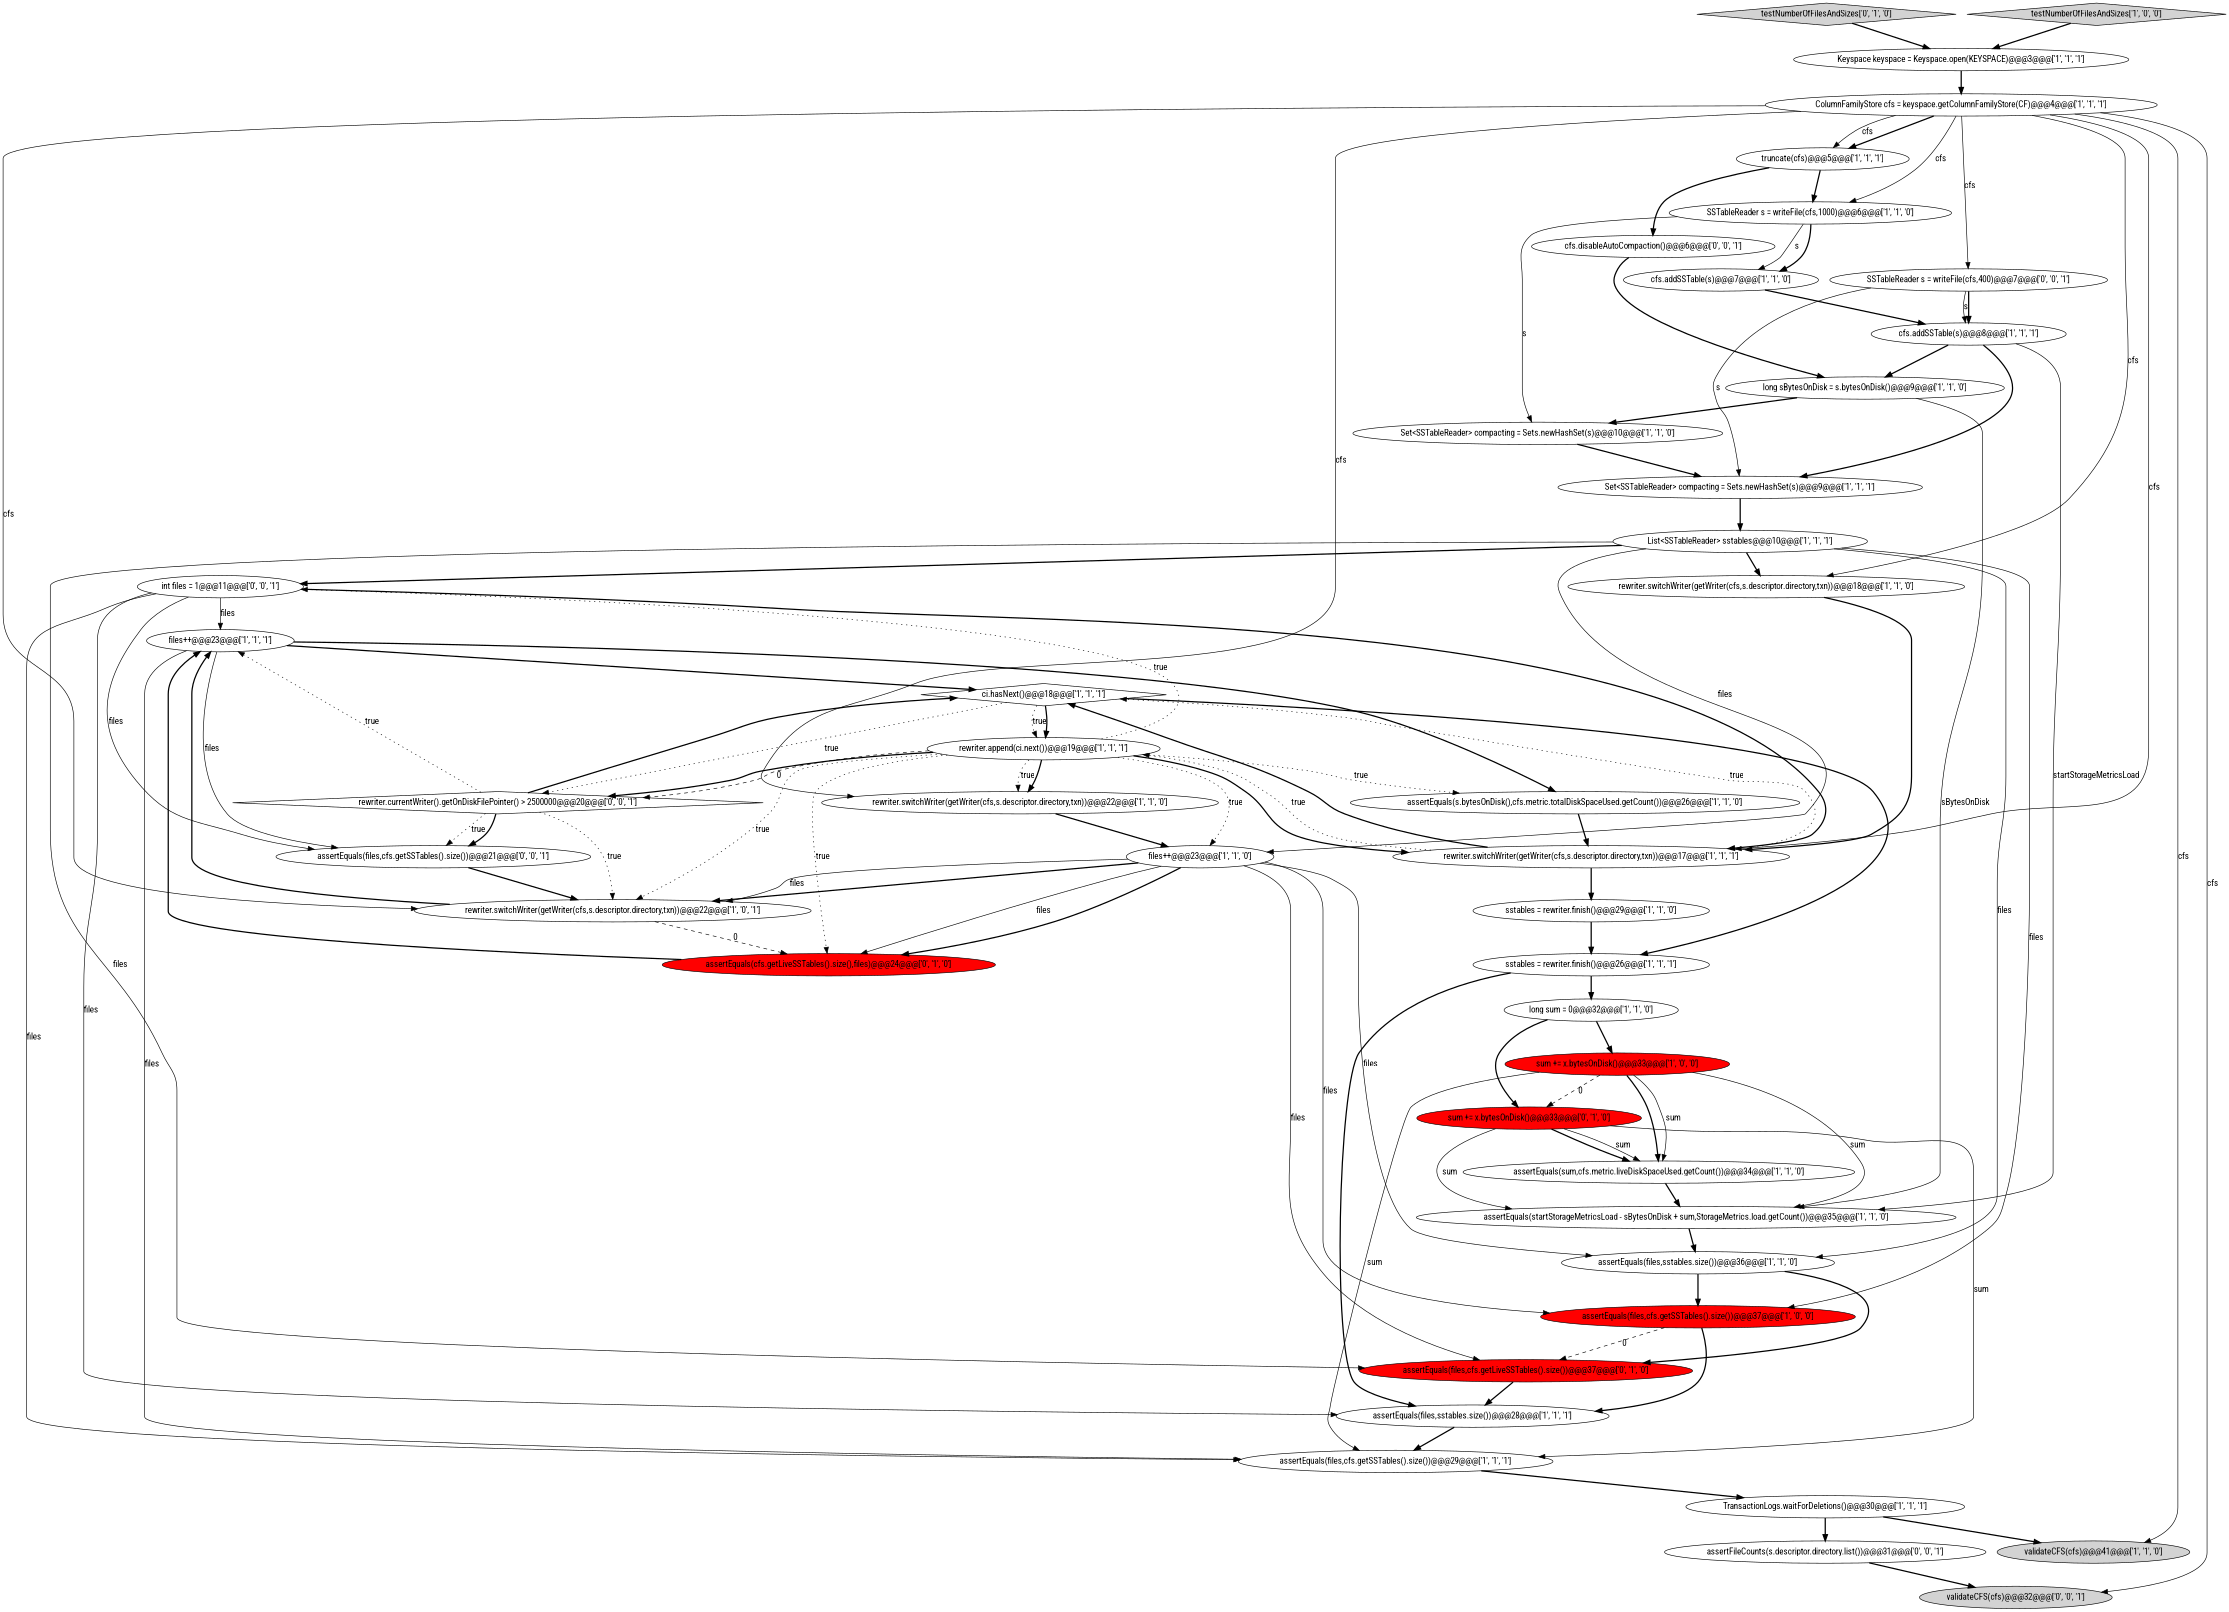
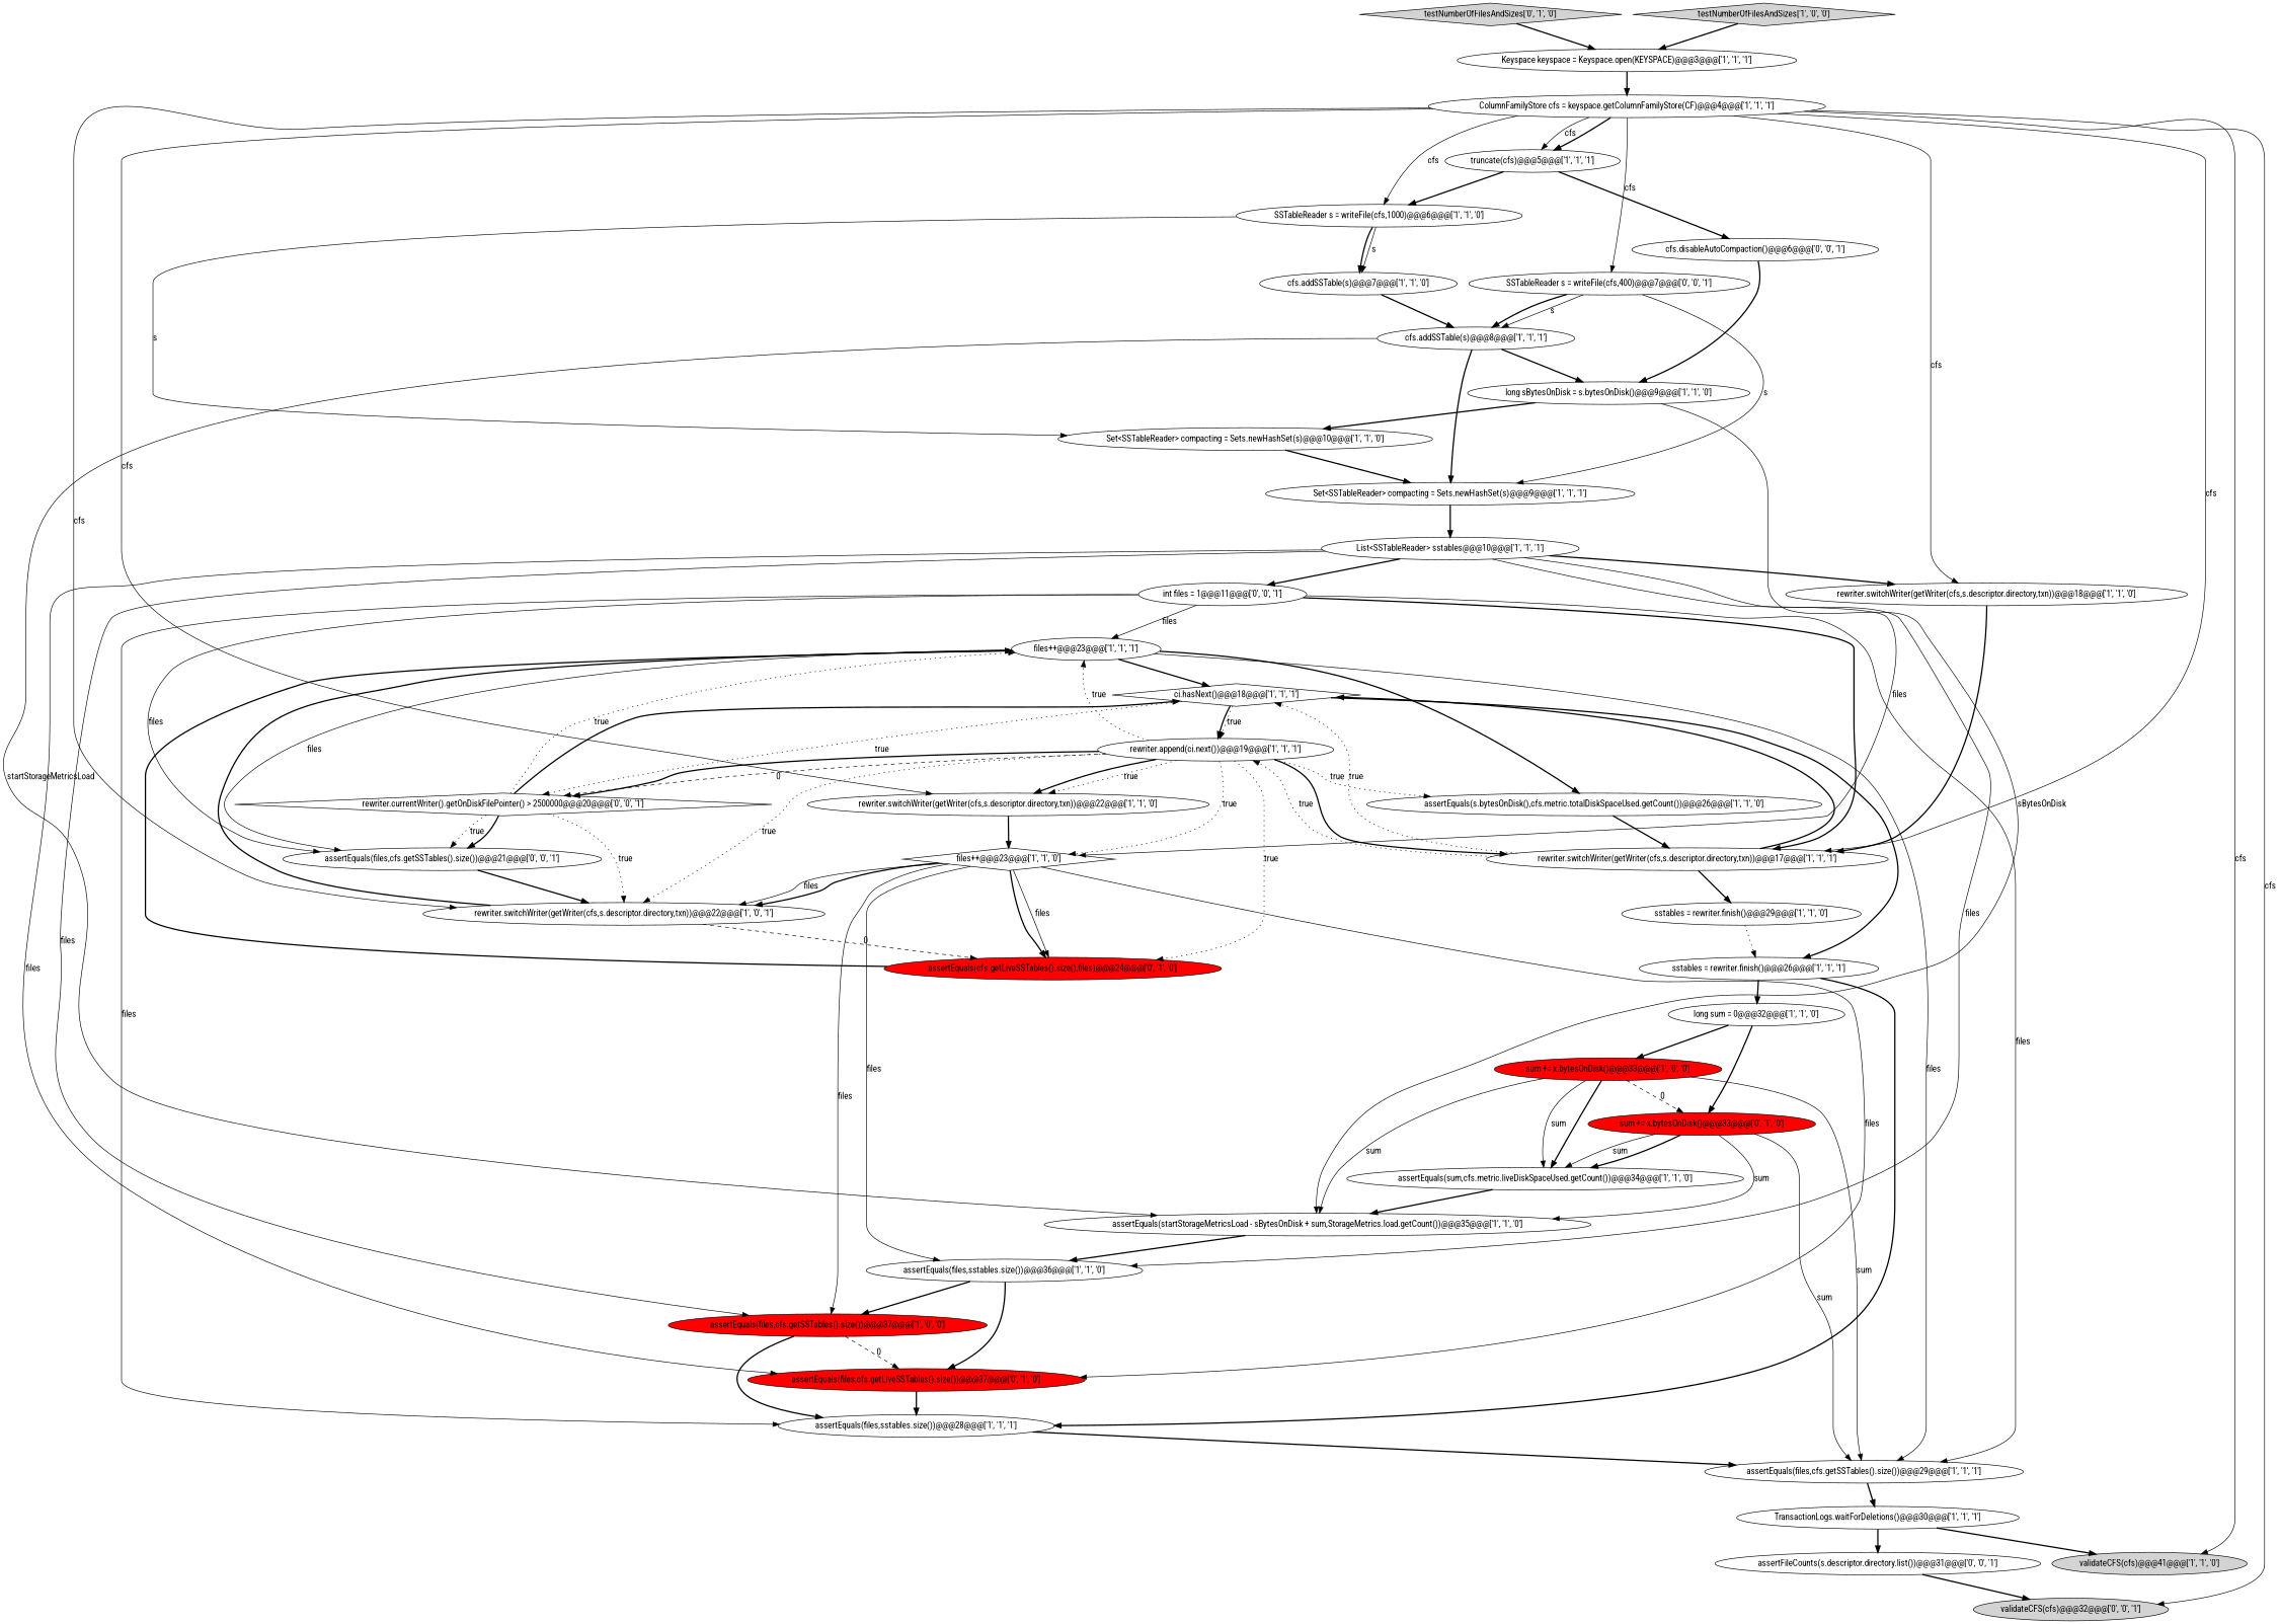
  digraph {
    fontname="Roboto Condensed"
    node [fillcolor=white fontname="Roboto Condensed" shape=ellipse style=filled]
    edge [fontname="Roboto Condensed" style=bold]
    n1 [label="truncate(cfs)@@@5@@@['1', '1', '1']"]
    n2 [label="cfs.disableAutoCompaction()@@@6@@@['0', '0', '1']"]
    n3 [label="SSTableReader s = writeFile(cfs,1000)@@@6@@@['1', '1', '0']"]
    n4 [label="long sBytesOnDisk = s.bytesOnDisk()@@@9@@@['1', '1', '0']"]
    n5 [label="Set<SSTableReader> compacting = Sets.newHashSet(s)@@@10@@@['1', '1', '0']"]
    n6 [label="cfs.addSSTable(s)@@@7@@@['1', '1', '0']"]
    n7 [label="SSTableReader s = writeFile(cfs,400)@@@7@@@['0', '0', '1']"]
    n8 [label="Set<SSTableReader> compacting = Sets.newHashSet(s)@@@9@@@['1', '1', '1']"]
    n9 [label="cfs.addSSTable(s)@@@8@@@['1', '1', '1']"]
    n10 [label="rewriter.currentWriter().getOnDiskFilePointer() > 2500000@@@20@@@['0', '0', '1']" shape=diamond]
    n11 [label="files++@@@23@@@['1', '1', '1']"]
    n12 [label="assertEquals(files,cfs.getSSTables().size())@@@21@@@['0', '0', '1']"]
    n13 [label="ci.hasNext()@@@18@@@['1', '1', '1']" shape=diamond]
    n14 [label="rewriter.switchWriter(getWriter(cfs,s.descriptor.directory,txn))@@@22@@@['1', '0', '1']"]
    n15 [label="assertEquals(files,cfs.getSSTables().size())@@@29@@@['1', '1', '1']"]
    n16 [label="assertEquals(s.bytesOnDisk(),cfs.metric.totalDiskSpaceUsed.getCount())@@@26@@@['1', '1', '0']"]
    n17 [label="rewriter.append(ci.next())@@@19@@@['1', '1', '1']"]
    n18 [label="sstables = rewriter.finish()@@@26@@@['1', '1', '1']"]
    n19 [fillcolor=red label="assertEquals(cfs.getLiveSSTables().size(),files)@@@24@@@['0', '1', '0']"]
    n20 [label="assertEquals(files,sstables.size())@@@28@@@['1', '1', '1']"]
    n21 [label="TransactionLogs.waitForDeletions()@@@30@@@['1', '1', '1']"]
    n22 [label="rewriter.switchWriter(getWriter(cfs,s.descriptor.directory,txn))@@@17@@@['1', '1', '1']"]
    n23 [label="assertFileCounts(s.descriptor.directory.list())@@@31@@@['0', '0', '1']"]
    n24 [fillcolor=lightgray label="validateCFS(cfs)@@@32@@@['0', '0', '1']"]
    n25 [label="int files = 1@@@11@@@['0', '0', '1']"]
    n26 [label="sstables = rewriter.finish()@@@29@@@['1', '1', '0']"]
    n27 [label="rewriter.switchWriter(getWriter(cfs,s.descriptor.directory,txn))@@@22@@@['1', '1', '0']"]
-   n28 [label="files++@@@23@@@['1', '1', '0']"]
+   n28 [label="files++@@@23@@@['1', '1', '0']" shape=diamond]
    n29 [fillcolor=red label="assertEquals(files,cfs.getSSTables().size())@@@37@@@['1', '0', '0']"]
    n30 [fillcolor=red label="assertEquals(files,cfs.getLiveSSTables().size())@@@37@@@['0', '1', '0']"]
    n31 [label="assertEquals(files,sstables.size())@@@36@@@['1', '1', '0']"]
    n32 [fillcolor=lightgray label="validateCFS(cfs)@@@41@@@['1', '1', '0']"]
    n33 [label="assertEquals(startStorageMetricsLoad - sBytesOnDisk + sum,StorageMetrics.load.getCount())@@@35@@@['1', '1', '0']"]
    n34 [fillcolor=lightgray label="testNumberOfFilesAndSizes['0', '1', '0']" shape=diamond]
    n35 [label="Keyspace keyspace = Keyspace.open(KEYSPACE)@@@3@@@['1', '1', '1']"]
    n36 [label="ColumnFamilyStore cfs = keyspace.getColumnFamilyStore(CF)@@@4@@@['1', '1', '1']"]
    n37 [label="rewriter.switchWriter(getWriter(cfs,s.descriptor.directory,txn))@@@18@@@['1', '1', '0']"]
    n38 [fillcolor=red label="sum += x.bytesOnDisk()@@@33@@@['1', '0', '0']"]
    n39 [label="assertEquals(sum,cfs.metric.liveDiskSpaceUsed.getCount())@@@34@@@['1', '1', '0']"]
    n40 [fillcolor=red label="sum += x.bytesOnDisk()@@@33@@@['0', '1', '0']"]
    n41 [label="List<SSTableReader> sstables@@@10@@@['1', '1', '1']"]
    n42 [label="long sum = 0@@@32@@@['1', '1', '0']"]
    n43 [fillcolor=lightgray label="testNumberOfFilesAndSizes['1', '0', '0']" shape=diamond]
    n1 -> n2
    n1 -> n3
    n2 -> n4
    n3 -> n5 [label=s style=solid]
    n3 -> n6 [label=s style=solid]
    n3 -> n6
    n4 -> n5
    n4 -> n33 [label=sBytesOnDisk style=solid]
    n5 -> n8
    n6 -> n9
    n7 -> n8 [label=s style=solid]
    n7 -> n9 [label=s style=solid]
    n7 -> n9
    n8 -> n41
    n9 -> n4
    n9 -> n8
    n9 -> n33 [label=startStorageMetricsLoad style=solid]
    n10 -> n11 [label=true style=dotted]
    n10 -> n12 [label=true style=dotted]
    n10 -> n12
    n10 -> n13
    n10 -> n14 [label=true style=dotted]
    n11 -> n12 [label=files style=solid]
    n11 -> n13
    n11 -> n15 [label=files style=solid]
    n11 -> n16
    n12 -> n14
    n13 -> n10 [label=true style=dotted]
    n13 -> n17 [label=true style=dotted]
    n13 -> n17
    n13 -> n18
    n14 -> n11
    n14 -> n19 [label=0 style=dashed]
    n15 -> n21
    n16 -> n22
    n17 -> n10
    n17 -> n10 [label=0 style=dashed]
-   n17 -> n25 [label=true style=dotted]
+   n17 -> n11 [label=true style=dotted]
    n17 -> n14 [label=true style=dotted]
    n17 -> n16 [label=true style=dotted]
    n17 -> n19 [label=true style=dotted]
    n17 -> n22
    n17 -> n27 [label=true style=dotted]
    n17 -> n27
    n17 -> n28 [label=true style=dotted]
    n18 -> n20
    n18 -> n42
    n19 -> n11
    n20 -> n15
    n21 -> n23
    n21 -> n32
    n22 -> n13 [label=true style=dotted]
    n22 -> n13
    n22 -> n17 [label=true style=dotted]
    n22 -> n26
    n23 -> n24
    n25 -> n11 [label=files style=solid]
    n25 -> n12 [label=files style=solid]
    n25 -> n15 [label=files style=solid]
    n25 -> n20 [label=files style=solid]
    n25 -> n22
-   n26 -> n18
+   n26 -> n18 [style=dotted]
    n27 -> n28
    n28 -> n14 [label=files style=solid]
    n28 -> n14
    n28 -> n19 [label=files style=solid]
    n28 -> n19
    n28 -> n29 [label=files style=solid]
    n28 -> n30 [label=files style=solid]
    n28 -> n31 [label=files style=solid]
    n29 -> n20
    n29 -> n30 [label=0 style=dashed]
    n30 -> n20
    n31 -> n29
    n31 -> n30
    n33 -> n31
    n34 -> n35
    n35 -> n36
    n36 -> n1 [label=cfs style=solid]
    n36 -> n1
    n36 -> n3 [label=cfs style=solid]
    n36 -> n7 [label=cfs style=solid]
    n36 -> n14 [label=cfs style=solid]
    n36 -> n22 [label=cfs style=solid]
    n36 -> n24 [label=cfs style=solid]
    n36 -> n27 [label=cfs style=solid]
    n36 -> n32 [label=cfs style=solid]
    n36 -> n37 [label=cfs style=solid]
    n37 -> n22
    n38 -> n15 [label=sum style=solid]
    n38 -> n33 [label=sum style=solid]
    n38 -> n39
    n38 -> n39 [label=sum style=solid]
    n38 -> n40 [label=0 style=dashed]
    n39 -> n33
    n40 -> n15 [label=sum style=solid]
    n40 -> n33 [label=sum style=solid]
    n40 -> n39
    n40 -> n39 [label=sum style=solid]
    n41 -> n25
    n41 -> n28 [label=files style=solid]
    n41 -> n29 [label=files style=solid]
    n41 -> n30 [label=files style=solid]
    n41 -> n31 [label=files style=solid]
    n41 -> n37
    n42 -> n38
    n42 -> n40
    n43 -> n35
  }
